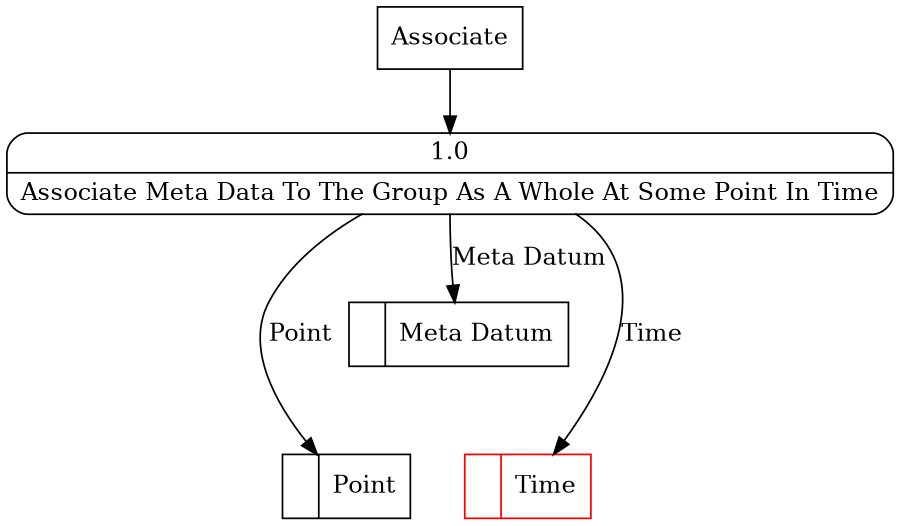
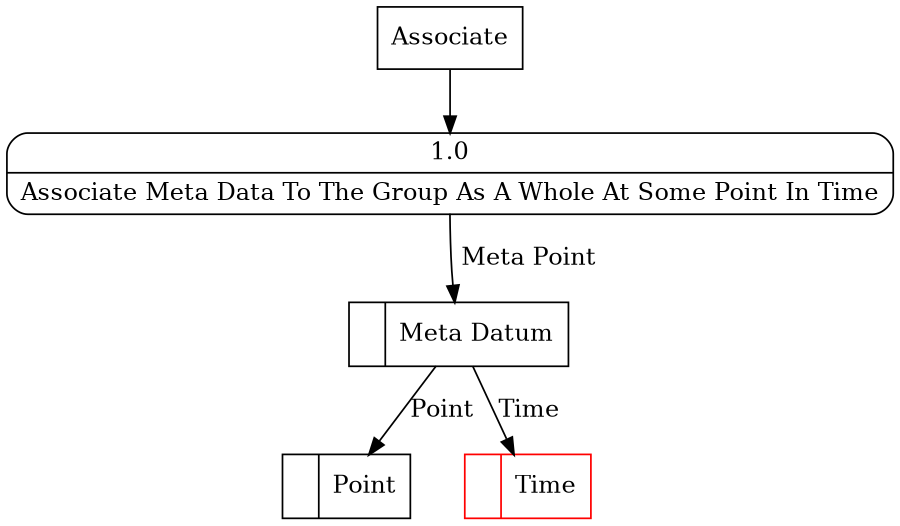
  digraph {
    node [shape=record]
    n1 [label="<f0>  |<f1> Point "]
    n2 [color=red label="<f0>  |<f1> Time "]
    n3 [label="<f0>  |<f1> Meta Datum "]
    n4 [label=Associate shape=box]
    n5 [label="{<f0> 1.0|<f1> Associate Meta Data To The Group As A Whole At Some Point In Time }" shape=Mrecord]
    n4 -> n5
-   n5 -> n1 [label=Point]
-   n5 -> n2 [label=Time]
-   n5 -> n3 [label="Meta Datum"]
+   n3 -> n1 [label=Point]
+   n3 -> n2 [label=Time]
+   n5 -> n3 [label="Meta Point"]
  }
